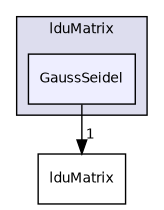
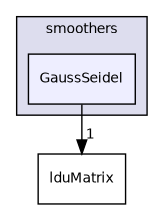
  digraph {
    compound=true
    node [fontname=Helvetica fontsize=10 shape=box]
    n1 [fillcolor="#eeeeff" label=GaussSeidel pencolor=black style=filled]
    n2 [label=lduMatrix]
    subgraph cluster_1 {
      bgcolor="#ddddee"
      fontname=Helvetica
      fontsize=10
-     label=lduMatrix
+     label=smoothers
      pencolor=black
      n1
    }
    n1 -> n2 [headlabel=1 labeldistance=1.5 labelfontname=Helvetica labelfontsize=10]
  }
